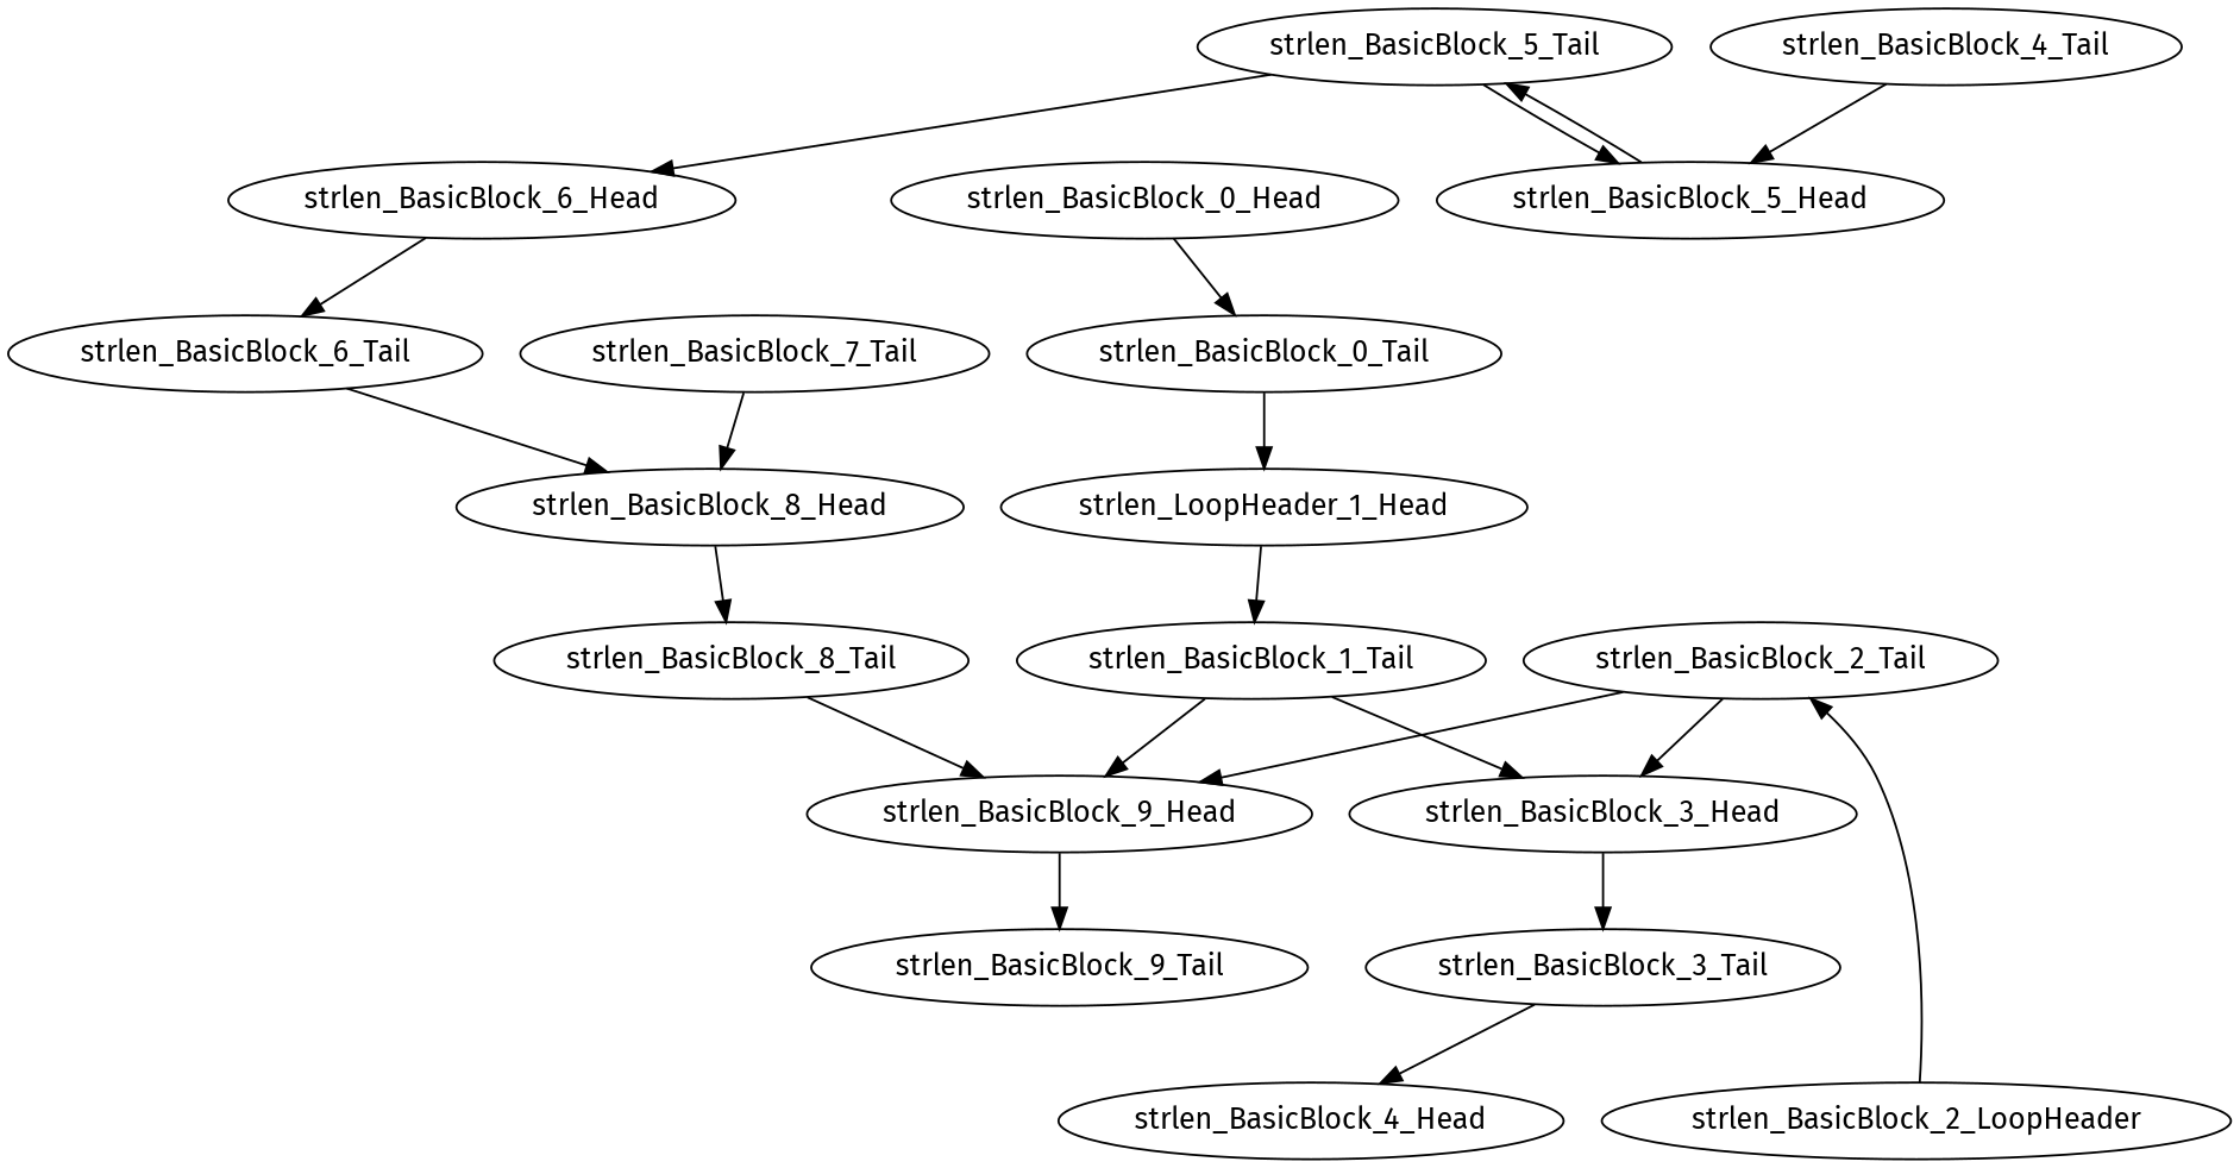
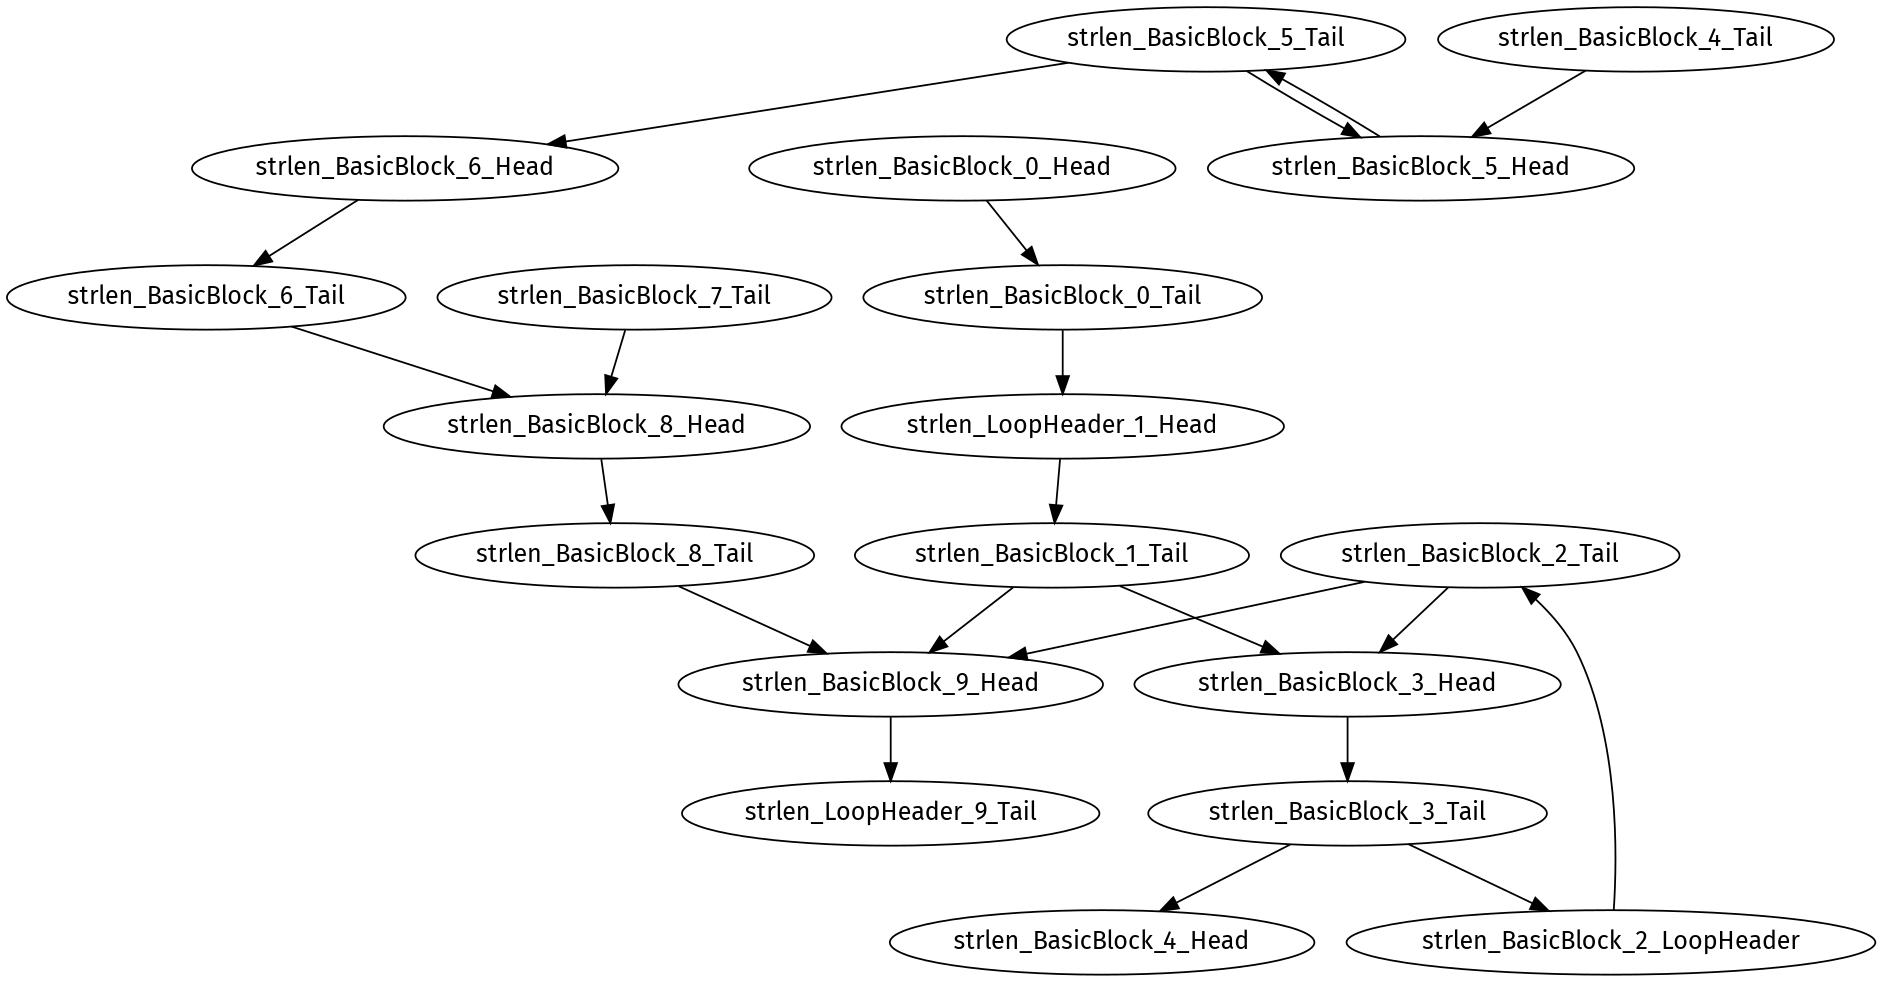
  digraph {
    fontname="Fira Sans"
    node [fontname="Fira Sans"]
    edge [fontname="Fira Sans"]
    strlen_BasicBlock_7_Tail
    strlen_BasicBlock_8_Head
    strlen_BasicBlock_8_Tail
    strlen_BasicBlock_9_Head
    strlen_BasicBlock_3_Tail
    strlen_BasicBlock_2_LoopHeader
    strlen_BasicBlock_4_Head
    strlen_BasicBlock_2_Tail
    strlen_BasicBlock_3_Head
    strlen_BasicBlock_4_Tail
    strlen_BasicBlock_5_Head
    strlen_BasicBlock_6_Tail
    strlen_BasicBlock_5_Tail
    strlen_BasicBlock_6_Head
-   strlen_BasicBlock_9_Tail
+   strlen_BasicBlock_9_Tail [label=strlen_LoopHeader_9_Tail]
    strlen_BasicBlock_1_Tail
    strlen_BasicBlock_0_Head
    strlen_BasicBlock_0_Tail
    n19 [label=strlen_LoopHeader_1_Head]
    strlen_BasicBlock_7_Tail -> strlen_BasicBlock_8_Head
    strlen_BasicBlock_8_Head -> strlen_BasicBlock_8_Tail
    strlen_BasicBlock_8_Tail -> strlen_BasicBlock_9_Head
    strlen_BasicBlock_9_Head -> strlen_BasicBlock_9_Tail
+   strlen_BasicBlock_3_Tail -> strlen_BasicBlock_2_LoopHeader
    strlen_BasicBlock_3_Tail -> strlen_BasicBlock_4_Head
    strlen_BasicBlock_2_LoopHeader -> strlen_BasicBlock_2_Tail
    strlen_BasicBlock_2_Tail -> strlen_BasicBlock_9_Head
    strlen_BasicBlock_2_Tail -> strlen_BasicBlock_3_Head
    strlen_BasicBlock_3_Head -> strlen_BasicBlock_3_Tail
    strlen_BasicBlock_4_Tail -> strlen_BasicBlock_5_Head
    strlen_BasicBlock_5_Head -> strlen_BasicBlock_5_Tail
    strlen_BasicBlock_6_Tail -> strlen_BasicBlock_8_Head
    strlen_BasicBlock_5_Tail -> strlen_BasicBlock_5_Head
    strlen_BasicBlock_5_Tail -> strlen_BasicBlock_6_Head
    strlen_BasicBlock_6_Head -> strlen_BasicBlock_6_Tail
    strlen_BasicBlock_1_Tail -> strlen_BasicBlock_9_Head
    strlen_BasicBlock_1_Tail -> strlen_BasicBlock_3_Head
    strlen_BasicBlock_0_Head -> strlen_BasicBlock_0_Tail
    strlen_BasicBlock_0_Tail -> n19
    n19 -> strlen_BasicBlock_1_Tail
  }
